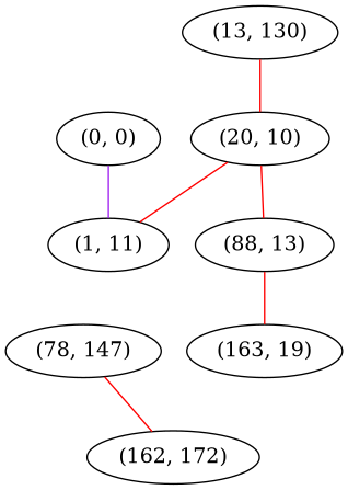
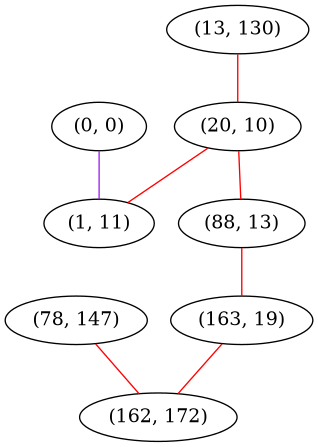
  graph {
    fontname="DejaVu Serif"
    node [fontname="DejaVu Serif"]
    edge [color=red fontname="DejaVu Serif" weight=1]
    n1 [label="(1, 11)"]
    "(0, 0)"
    "(13, 130)"
    "(20, 10)"
    "(88, 13)"
    "(78, 147)"
    "(162, 172)"
    "(163, 19)"
    "(0, 0)" -- n1 [color=purple weight=4]
    "(13, 130)" -- "(20, 10)"
    "(20, 10)" -- n1
    "(20, 10)" -- "(88, 13)"
    "(88, 13)" -- "(163, 19)"
    "(78, 147)" -- "(162, 172)"
+   "(163, 19)" -- "(162, 172)"
  }
